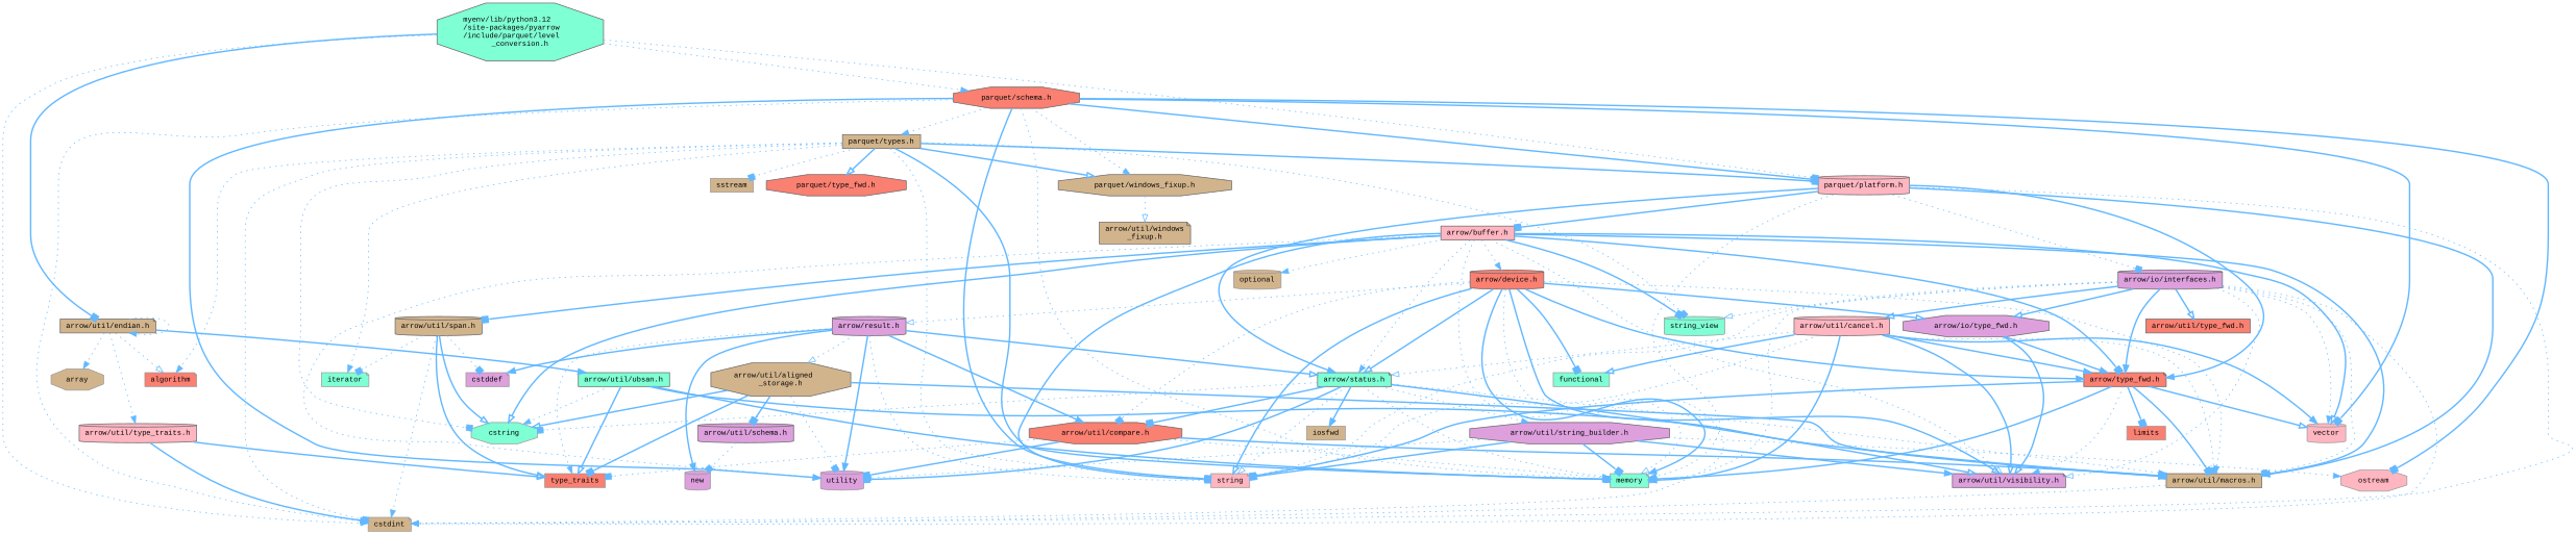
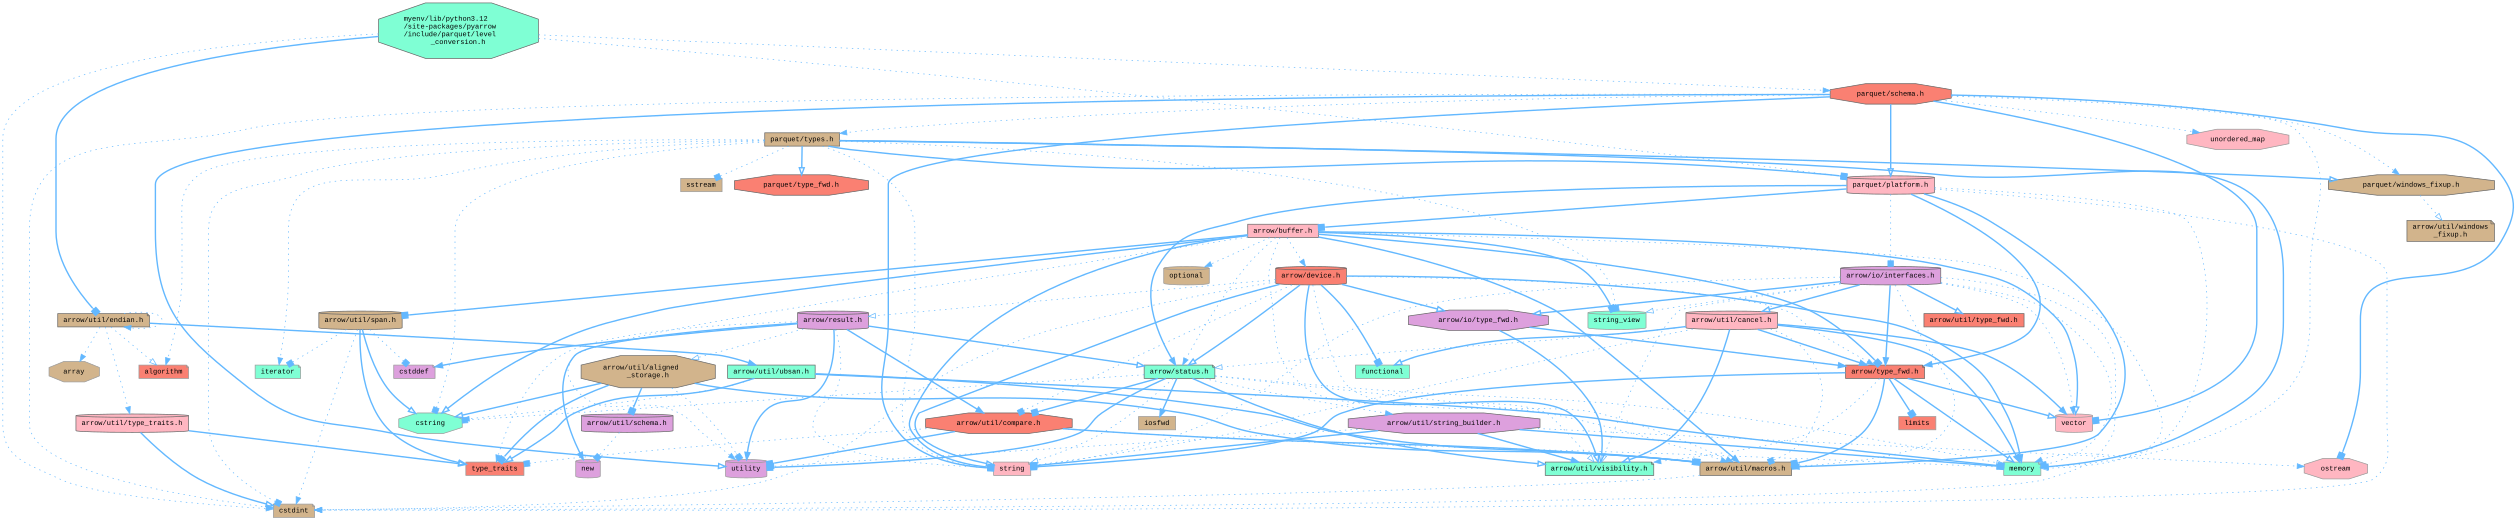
  digraph {
    fontname="Liberation Mono"
    node [color=grey40 fillcolor=tan fontname="Liberation Mono" fontsize=10 shape=cylinder style=filled]
    edge [arrowhead=normal color=steelblue1 fontname="Liberation Mono" fontsize=10 labelfontname=Helvetica labelfontsize=10 style=bold]
    n1 [color=gray40 fillcolor=aquamarine fontcolor=black height=0.2 label="myenv/lib/python3.12\l/site-packages/pyarrow\l/include/parquet/level\l_conversion.h" shape=octagon width=0.4]
    n2 [color=grey60 height=0.2 label=cstdint shape=note width=0.4]
    n3 [height=0.2 label="arrow/util/endian.h" shape=note width=0.4]
    n4 [fillcolor=lightpink height=0.2 label="parquet/platform.h" width=0.4]
    n5 [fillcolor=salmon height=0.2 label="parquet/schema.h" shape=octagon width=0.4]
    n6 [color=grey60 fillcolor=salmon height=0.2 label=algorithm shape=note width=0.4]
    n7 [color=grey60 height=0.2 label=array shape=octagon width=0.4]
    n8 [fillcolor=lightpink height=0.2 label="arrow/util/type_traits.h" width=0.4]
    n9 [fillcolor=aquamarine height=0.2 label="arrow/util/ubsan.h" shape=box width=0.4]
    n10 [color=grey60 fillcolor=aquamarine height=0.2 label=memory shape=note width=0.4]
    n11 [height=0.2 label="arrow/util/macros.h" shape=box width=0.4]
    n12 [fillcolor=lightpink height=0.2 label="arrow/buffer.h" shape=box width=0.4]
    n13 [fillcolor=salmon height=0.2 label="arrow/type_fwd.h" shape=note width=0.4]
    n14 [fillcolor=aquamarine height=0.2 label="arrow/status.h" shape=note width=0.4]
    n15 [fillcolor=plum height=0.2 label="arrow/io/interfaces.h" width=0.4]
    n16 [color=grey60 fillcolor=lightpink height=0.2 label=string shape=note width=0.4]
    n17 [color=grey60 fillcolor=plum height=0.2 label=utility width=0.4]
    n18 [color=grey60 fillcolor=lightpink height=0.2 label=vector width=0.4]
    n19 [color=grey60 fillcolor=lightpink height=0.2 label=ostream shape=octagon width=0.4]
+   n20 [color=grey60 fillcolor=lightpink height=0.2 label=unordered_map shape=octagon width=0.4]
    n21 [height=0.2 label="parquet/types.h" shape=box width=0.4]
    n22 [height=0.2 label="parquet/windows_fixup.h" shape=octagon width=0.4]
    n23 [color=grey60 fillcolor=salmon height=0.2 label=type_traits shape=box width=0.4]
    n24 [color=grey60 fillcolor=aquamarine height=0.2 label=cstring shape=octagon width=0.4]
    n25 [color=grey60 height=0.2 label=optional width=0.4]
    n26 [color=grey60 fillcolor=aquamarine height=0.2 label=string_view width=0.4]
    n27 [fillcolor=salmon height=0.2 label="arrow/device.h" width=0.4]
-   n28 [fillcolor=plum height=0.2 label="arrow/util/visibility.h" shape=note width=0.4]
+   n28 [fillcolor=aquamarine height=0.2 label="arrow/util/visibility.h" shape=note width=0.4]
    n29 [height=0.2 label="arrow/util/span.h" width=0.4]
    n30 [color=grey60 fillcolor=salmon height=0.2 label=limits shape=box width=0.4]
    n31 [fillcolor=salmon height=0.2 label="arrow/util/compare.h" shape=octagon width=0.4]
    n32 [color=grey60 height=0.2 label=iosfwd shape=box width=0.4]
    n33 [fillcolor=plum height=0.2 label="arrow/util/string_builder.h" shape=octagon width=0.4]
    n34 [fillcolor=plum height=0.2 label="arrow/io/type_fwd.h" shape=octagon width=0.4]
    n35 [fillcolor=lightpink height=0.2 label="arrow/util/cancel.h" width=0.4]
    n36 [fillcolor=salmon height=0.2 label="arrow/util/type_fwd.h" shape=box width=0.4]
    n37 [color=grey60 fillcolor=aquamarine height=0.2 label=functional shape=box width=0.4]
    n38 [fillcolor=plum height=0.2 label="arrow/result.h" width=0.4]
    n39 [color=grey60 fillcolor=plum height=0.2 label=cstddef shape=note width=0.4]
    n40 [color=grey60 fillcolor=aquamarine height=0.2 label=iterator shape=note width=0.4]
    n41 [color=grey60 fillcolor=plum height=0.2 label=new width=0.4]
    n42 [height=0.2 label="arrow/util/aligned\l_storage.h" shape=octagon width=0.4]
    n43 [fillcolor=plum height=0.2 label="arrow/util/schema.h" width=0.4]
    n44 [color=grey60 height=0.2 label=sstream shape=box width=0.4]
    n45 [fillcolor=salmon height=0.2 label="parquet/type_fwd.h" shape=octagon width=0.4]
    n46 [height=0.2 label="arrow/util/windows\l_fixup.h" shape=note width=0.4]
    n1 -> n2 [style=dotted]
    n1 -> n3 [arrowhead=box]
    n1 -> n4 [arrowhead=box style=dotted]
    n1 -> n5 [style=dotted]
    n3 -> n3 [style=dotted]
    n3 -> n6 [arrowhead=onormal style=dotted]
    n3 -> n7 [style=dotted]
    n3 -> n8 [style=dotted]
    n3 -> n9
    n4 -> n2 [style=dotted]
    n4 -> n10 [style=dotted]
    n4 -> n11
    n4 -> n12 [arrowhead=box]
    n4 -> n13
    n4 -> n14
    n4 -> n15 [arrowhead=box style=dotted]
    n5 -> n2 [style=dotted]
    n5 -> n4 [arrowhead=onormal]
    n5 -> n10 [style=dotted]
    n5 -> n16 [arrowhead=box]
    n5 -> n17 [arrowhead=onormal]
    n5 -> n18 [arrowhead=box]
    n5 -> n19 [arrowhead=box]
+   n5 -> n20 [style=dotted]
    n5 -> n21 [style=dotted]
    n5 -> n22 [style=dotted]
    n8 -> n2 [arrowhead=onormal]
    n8 -> n23 [arrowhead=onormal]
    n9 -> n10 [arrowhead=box]
    n9 -> n11 [arrowhead=onormal]
    n9 -> n23 [arrowhead=onormal]
    n9 -> n24 [style=dotted]
    n11 -> n2 [arrowhead=onormal style=dotted]
    n12 -> n10 [arrowhead=onormal style=dotted]
    n12 -> n11
    n12 -> n13 [arrowhead=box]
    n12 -> n14 [style=dotted]
    n12 -> n16 [arrowhead=box]
    n12 -> n17 [style=dotted]
    n12 -> n18 [arrowhead=onormal]
    n12 -> n24 [arrowhead=onormal]
    n12 -> n25 [style=dotted]
    n12 -> n26 [arrowhead=box]
    n12 -> n27 [style=dotted]
    n12 -> n28 [arrowhead=onormal style=dotted]
    n12 -> n29 [arrowhead=box]
    n13 -> n10 [arrowhead=onormal]
    n13 -> n11 [arrowhead=box]
    n13 -> n16 [arrowhead=box]
    n13 -> n18 [arrowhead=onormal]
    n13 -> n28 [style=dotted]
    n13 -> n30 [arrowhead=box]
    n14 -> n10 [arrowhead=onormal style=dotted]
    n14 -> n11 [style=dotted]
    n14 -> n16 [arrowhead=onormal style=dotted]
    n14 -> n17 [arrowhead=box]
    n14 -> n24 [arrowhead=box style=dotted]
    n14 -> n28 [arrowhead=onormal]
    n14 -> n31 [arrowhead=box]
    n14 -> n32
    n14 -> n33 [style=dotted]
    n15 -> n2 [style=dotted]
    n15 -> n10 [arrowhead=box style=dotted]
    n15 -> n11 [arrowhead=box style=dotted]
    n15 -> n13
    n15 -> n16 [arrowhead=box style=dotted]
    n15 -> n18 [style=dotted]
    n15 -> n26 [arrowhead=onormal style=dotted]
    n15 -> n28 [arrowhead=onormal style=dotted]
    n15 -> n34 [arrowhead=onormal]
    n15 -> n35 [arrowhead=onormal]
    n15 -> n36 [arrowhead=onormal]
    n21 -> n2 [arrowhead=box style=dotted]
    n21 -> n4 [arrowhead=box]
    n21 -> n6 [style=dotted]
    n21 -> n10
    n21 -> n16 [arrowhead=box style=dotted]
    n21 -> n22 [arrowhead=onormal]
    n21 -> n24 [arrowhead=box style=dotted]
    n21 -> n26 [arrowhead=box style=dotted]
    n21 -> n40 [style=dotted]
    n21 -> n44 [arrowhead=box style=dotted]
    n21 -> n45 [arrowhead=onormal]
    n22 -> n46 [arrowhead=onormal style=dotted]
    n27 -> n2 [style=dotted]
    n27 -> n10
    n27 -> n11 [style=dotted]
-   n27 -> n13
+   n27 -> n13 [style=dotted]
    n27 -> n14 [arrowhead=onormal]
    n27 -> n16 [arrowhead=onormal]
    n27 -> n28 [arrowhead=onormal]
    n27 -> n31 [arrowhead=box style=dotted]
    n27 -> n34 [arrowhead=onormal]
    n27 -> n37 [arrowhead=box]
    n27 -> n38 [arrowhead=onormal style=dotted]
    n29 -> n2 [style=dotted]
    n29 -> n23 [arrowhead=onormal]
    n29 -> n24 [arrowhead=onormal]
    n29 -> n39 [arrowhead=box style=dotted]
    n29 -> n40 [arrowhead=box style=dotted]
    n31 -> n10 [style=dotted]
    n31 -> n11 [arrowhead=box]
    n31 -> n17 [arrowhead=box]
    n31 -> n23 [arrowhead=box style=dotted]
    n33 -> n10 [arrowhead=box]
    n33 -> n16 [arrowhead=box]
    n33 -> n17 [style=dotted]
    n33 -> n19 [style=dotted]
    n33 -> n28
    n34 -> n13
    n34 -> n28 [arrowhead=onormal]
    n35 -> n10
    n35 -> n11 [arrowhead=box style=dotted]
    n35 -> n13
    n35 -> n14 [arrowhead=onormal style=dotted]
    n35 -> n16 [arrowhead=onormal style=dotted]
    n35 -> n18
    n35 -> n28 [arrowhead=onormal]
    n35 -> n37 [arrowhead=onormal]
    n38 -> n14 [arrowhead=onormal]
    n38 -> n16 [arrowhead=box style=dotted]
    n38 -> n17
    n38 -> n23 [style=dotted]
    n38 -> n31
    n38 -> n39
    n38 -> n41
    n38 -> n42 [arrowhead=onormal style=dotted]
    n42 -> n11
    n42 -> n17 [arrowhead=box style=dotted]
    n42 -> n23 [arrowhead=box]
    n42 -> n24 [arrowhead=onormal]
    n42 -> n43 [arrowhead=box]
    n43 -> n41 [arrowhead=box style=dotted]
  }
